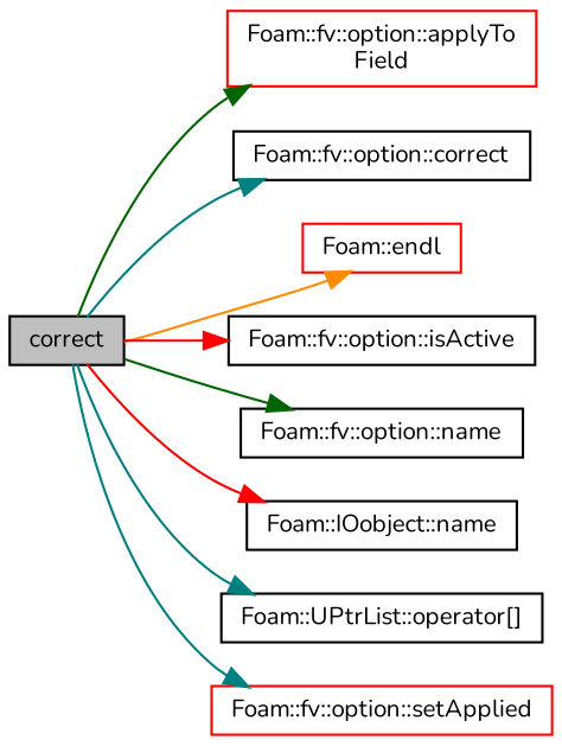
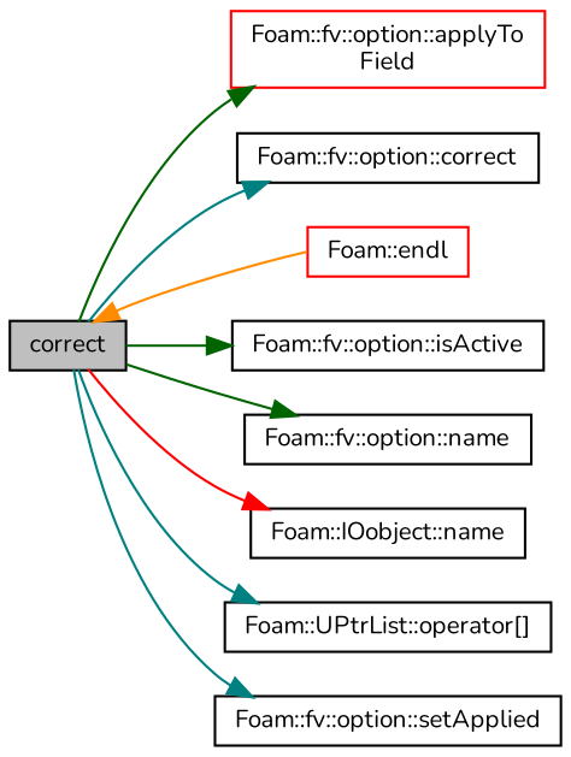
  digraph {
    fontname=Nunito
    rankdir=LR
    node [color=black fontname=Nunito fontsize=10 shape=record]
    edge [color=teal fontname=Nunito fontsize=10 labelfontname=Helvetica labelfontsize=10 style=solid]
    n1 [fillcolor=grey75 fontcolor=black height=0.2 label=correct style=filled width=0.4]
    n2 [color=red height=0.2 label="Foam::fv::option::applyTo\lField" width=0.4]
    n3 [height=0.2 label="Foam::fv::option::correct" width=0.4]
    n4 [color=red height=0.2 label="Foam::endl" width=0.4]
    n5 [height=0.2 label="Foam::fv::option::isActive" width=0.4]
    n6 [height=0.2 label="Foam::fv::option::name" width=0.4]
    n7 [height=0.2 label="Foam::IOobject::name" width=0.4]
    n8 [height=0.2 label="Foam::UPtrList::operator[]" width=0.4]
-   n9 [color=red height=0.2 label="Foam::fv::option::setApplied" width=0.4]
+   n9 [height=0.2 label="Foam::fv::option::setApplied" width=0.4]
    n1 -> n2 [color=darkgreen]
    n1 -> n3
-   n1 -> n4 [color=darkorange]
-   n1 -> n5 [color=red]
+   n4 -> n1 [color=darkorange]
+   n1 -> n5 [color=darkgreen]
    n1 -> n6 [color=darkgreen]
    n1 -> n7 [color=red]
    n1 -> n8
    n1 -> n9
  }
